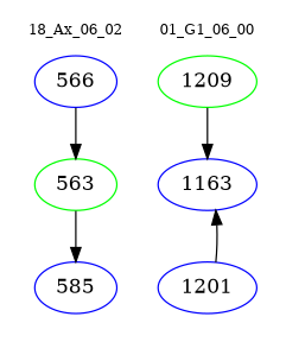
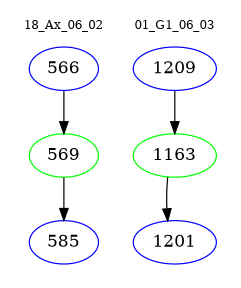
  digraph {
    node [color=blue]
    edge [color=black]
    n1 [label=566]
-   n2 [color=green label=563]
+   n2 [color=green label=569]
    n3 [label=585]
-   n4 [color=green label=1209]
-   n5 [label=1163]
+   n4 [label=1209]
+   n5 [color=green label=1163]
    n6 [label=1201]
    subgraph cluster_1 {
      color=white
      fontsize=10
      label="18_Ax_06_02"
      n1
      n2
      n3
    }
    subgraph cluster_2 {
      color=white
      fontsize=10
-     label="01_G1_06_00"
+     label="01_G1_06_03"
      n4
      n5
      n6
    }
    n1 -> n2
    n2 -> n3
    n4 -> n5
-   n6 -> n5
+   n5 -> n6
  }
